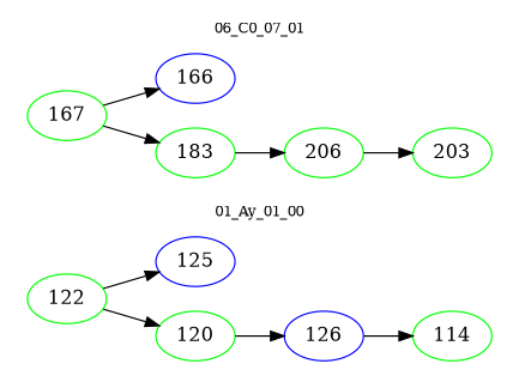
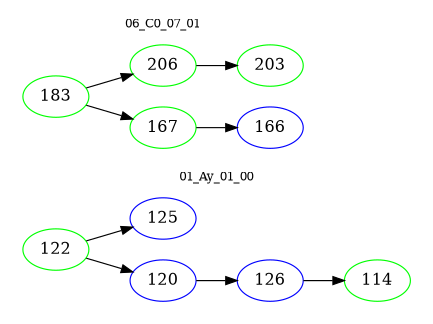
  digraph {
    rankdir=LR
    node [color=green]
    edge [color=black]
-   n1 [label=120]
+   n1 [color=blue label=120]
    n2 [color=blue label=126]
    n3 [label=122]
    n4 [label=114]
    n5 [color=blue label=125]
    n6 [label=183]
    n7 [label=167]
    n8 [label=206]
    n9 [color=blue label=166]
    n10 [label=203]
    subgraph cluster_1 {
      color=white
      fontsize=10
      label="01_Ay_01_00"
      n1
      n2
      n3
      n4
      n5
    }
    subgraph cluster_2 {
      color=white
      fontsize=10
      label="06_C0_07_01"
      n6
      n7
      n8
      n9
      n10
    }
    n1 -> n2
    n2 -> n4
    n3 -> n1
    n3 -> n5
-   n7 -> n6
+   n6 -> n7
    n6 -> n8
    n7 -> n9
    n8 -> n10
  }
